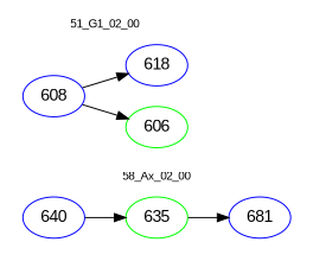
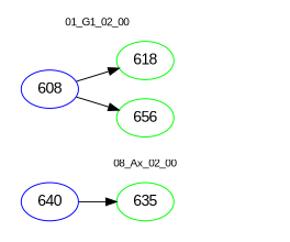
  digraph {
    fontname="Liberation Sans"
    rankdir=LR
    node [color=blue fontname="Liberation Sans"]
    edge [color=black fontname="Liberation Sans"]
    n1 [label=640]
    n2 [color=green label=635]
-   n3 [label=681]
    n4 [label=608]
-   n5 [color=green label=606]
-   n6 [label=618]
+   n5 [color=green label=656]
+   n6 [color=green label=618]
    subgraph cluster_1 {
      color=white
      fontsize=10
-     label="58_Ax_02_00"
+     label="08_Ax_02_00"
      n1
      n2
-     n3
    }
    subgraph cluster_2 {
      color=white
      fontsize=10
-     label="51_G1_02_00"
+     label="01_G1_02_00"
      n4
      n5
      n6
    }
    n1 -> n2
-   n2 -> n3
    n4 -> n5
    n4 -> n6
  }
